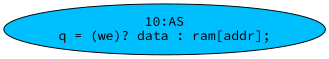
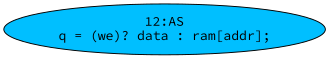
  strict digraph {
    fontname="Source Code Pro"
-   n1 [ast="<pyverilog.vparser.ast.Assign object at 0x7f967752e350>" def_var="['q']" fillcolor=deepskyblue label="10:AS\nq = (we)? data : ram[addr];" statements="[]" style=filled typ=Assign use_var="['we', 'data', 'ram', 'addr']" fontname="Source Code Pro"]
+   n1 [ast="<pyverilog.vparser.ast.Assign object at 0x7f967752e350>" def_var="['q']" fillcolor=deepskyblue label="12:AS\nq = (we)? data : ram[addr];" statements="[]" style=filled typ=Assign use_var="['we', 'data', 'ram', 'addr']" fontname="Source Code Pro"]
  }
